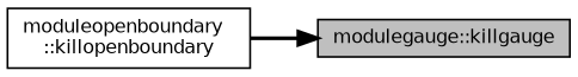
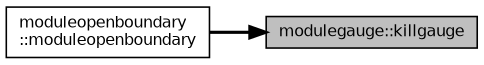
  digraph {
    rankdir=RL
    node [color=black fontname=Helvetica fontsize=10 shape=record style=filled]
    n1 [fillcolor=grey75 fontcolor=black height=0.2 label="modulegauge::killgauge" width=0.4]
-   n2 [fillcolor=white height=0.2 label="moduleopenboundary\l::killopenboundary" width=0.4]
+   n2 [fillcolor=white height=0.2 label="moduleopenboundary\l::moduleopenboundary" width=0.4]
    n1 -> n2 [color=black dir=back fontname=Helvetica fontsize=10 labelfontname=Helvetica labelfontsize=10 style=bold]
  }
